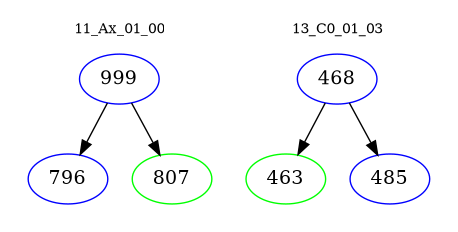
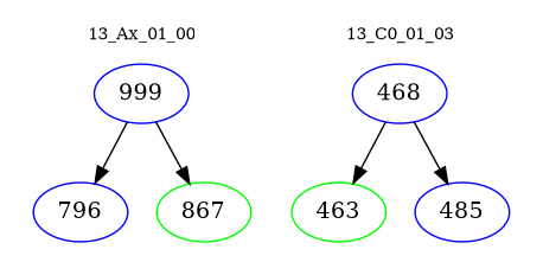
  digraph {
    node [color=blue]
    edge [color=black]
    n1 [label=999]
    n2 [label=796]
-   n3 [color=green label=807]
+   n3 [color=green label=867]
    n4 [label=468]
    n5 [color=green label=463]
    n6 [label=485]
    subgraph cluster_1 {
      color=white
      fontsize=10
-     label="11_Ax_01_00"
+     label="13_Ax_01_00"
      n1
      n2
      n3
    }
    subgraph cluster_2 {
      color=white
      fontsize=10
      label="13_C0_01_03"
      n4
      n5
      n6
    }
    n1 -> n2
    n1 -> n3
    n4 -> n5
    n4 -> n6
  }
